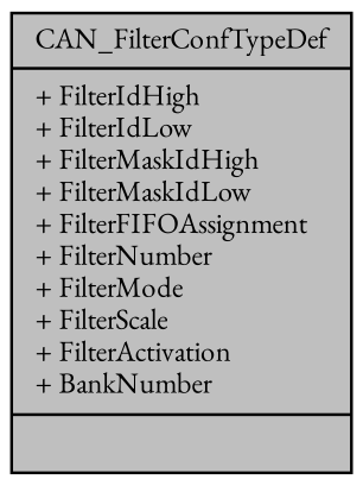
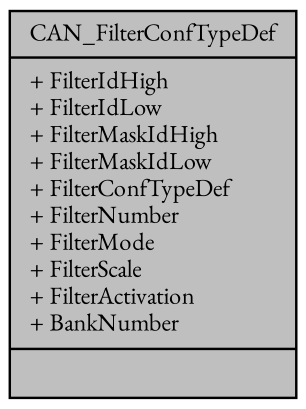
  digraph {
    fontname="EB Garamond"
-   n1 [color=black fillcolor=grey75 fontcolor=black fontname="EB Garamond" fontsize=10 height=0.2 label="{CAN_FilterConfTypeDef\n|+ FilterIdHigh\l+ FilterIdLow\l+ FilterMaskIdHigh\l+ FilterMaskIdLow\l+ FilterFIFOAssignment\l+ FilterNumber\l+ FilterMode\l+ FilterScale\l+ FilterActivation\l+ BankNumber\l|}" shape=record style=filled width=0.4]
+   n1 [color=black fillcolor=grey75 fontcolor=black fontname="EB Garamond" fontsize=10 height=0.2 label="{CAN_FilterConfTypeDef\n|+ FilterIdHigh\l+ FilterIdLow\l+ FilterMaskIdHigh\l+ FilterMaskIdLow\l+ FilterConfTypeDef\l+ FilterNumber\l+ FilterMode\l+ FilterScale\l+ FilterActivation\l+ BankNumber\l|}" shape=record style=filled width=0.4]
  }
